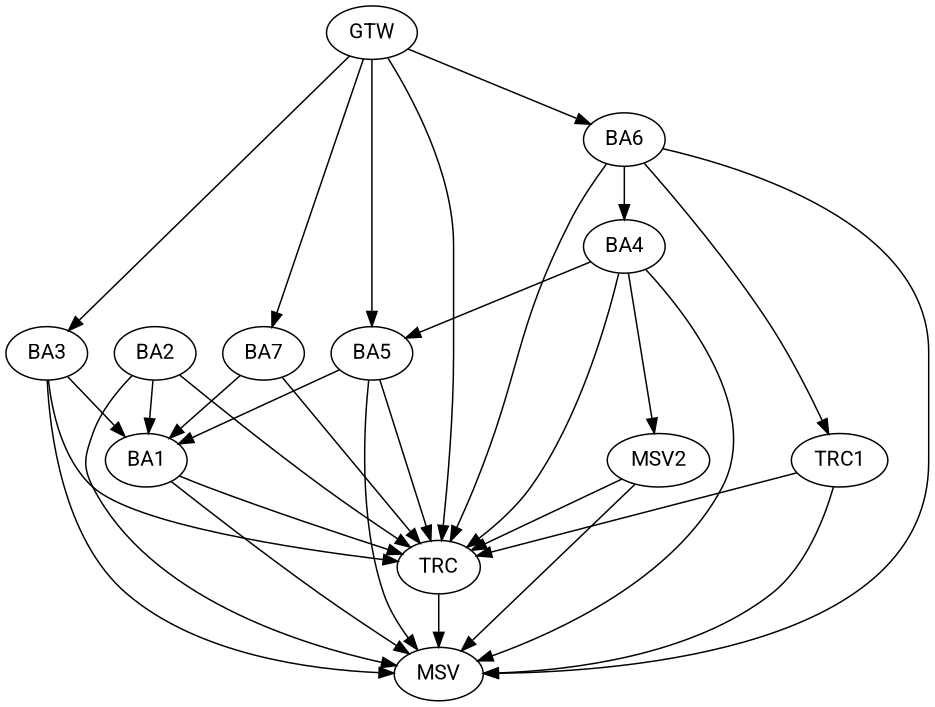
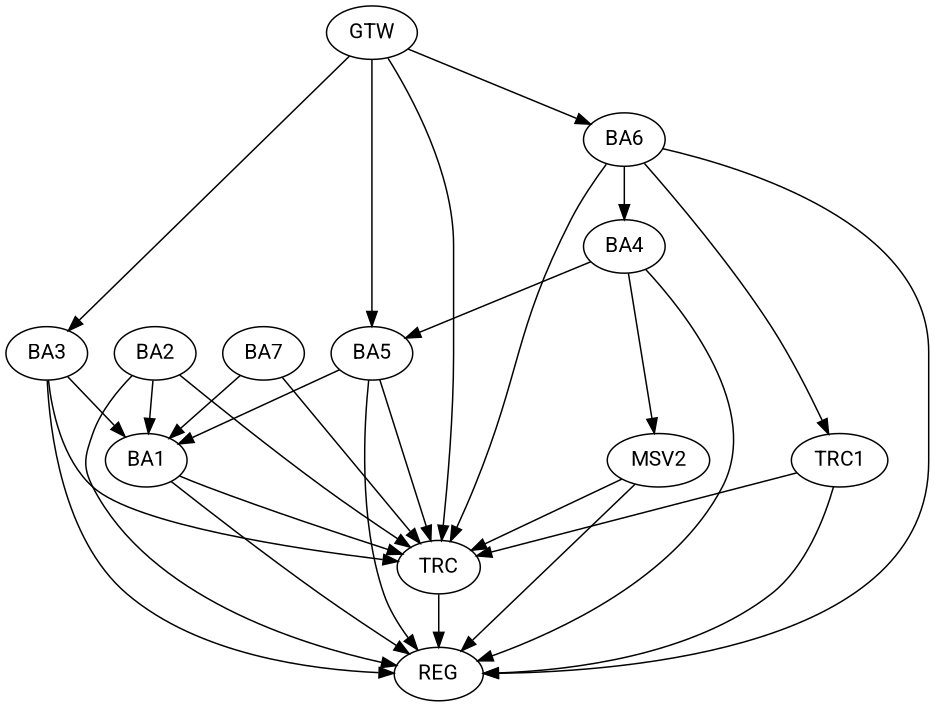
  strict digraph {
    fontname=Roboto
    node [fontname=Roboto]
    edge [fontname=Roboto]
    n1 [label=BA1]
-   n2 [label=MSV]
+   n2 [label=REG]
    n3 [label=TRC]
    n4 [label=BA2]
    n5 [label=BA3]
    n6 [label=BA4]
    n7 [label=MSV2]
    n8 [label=BA5]
    n9 [label=BA6]
    n10 [label=TRC1]
    n11 [label=BA7]
    n12 [label=GTW]
    n1 -> n2
    n1 -> n3
    n3 -> n2
    n4 -> n1
    n4 -> n2
    n4 -> n3
    n5 -> n1
    n5 -> n2
    n5 -> n3
    n6 -> n2
-   n6 -> n3
    n6 -> n7
    n6 -> n8
    n7 -> n2
    n7 -> n3
    n8 -> n1
    n8 -> n2
    n8 -> n3
    n9 -> n2
    n9 -> n3
    n9 -> n6
    n9 -> n10
    n10 -> n2
    n10 -> n3
    n11 -> n1
    n11 -> n3
    n12 -> n3
    n12 -> n5
    n12 -> n8
    n12 -> n9
-   n12 -> n11
  }
